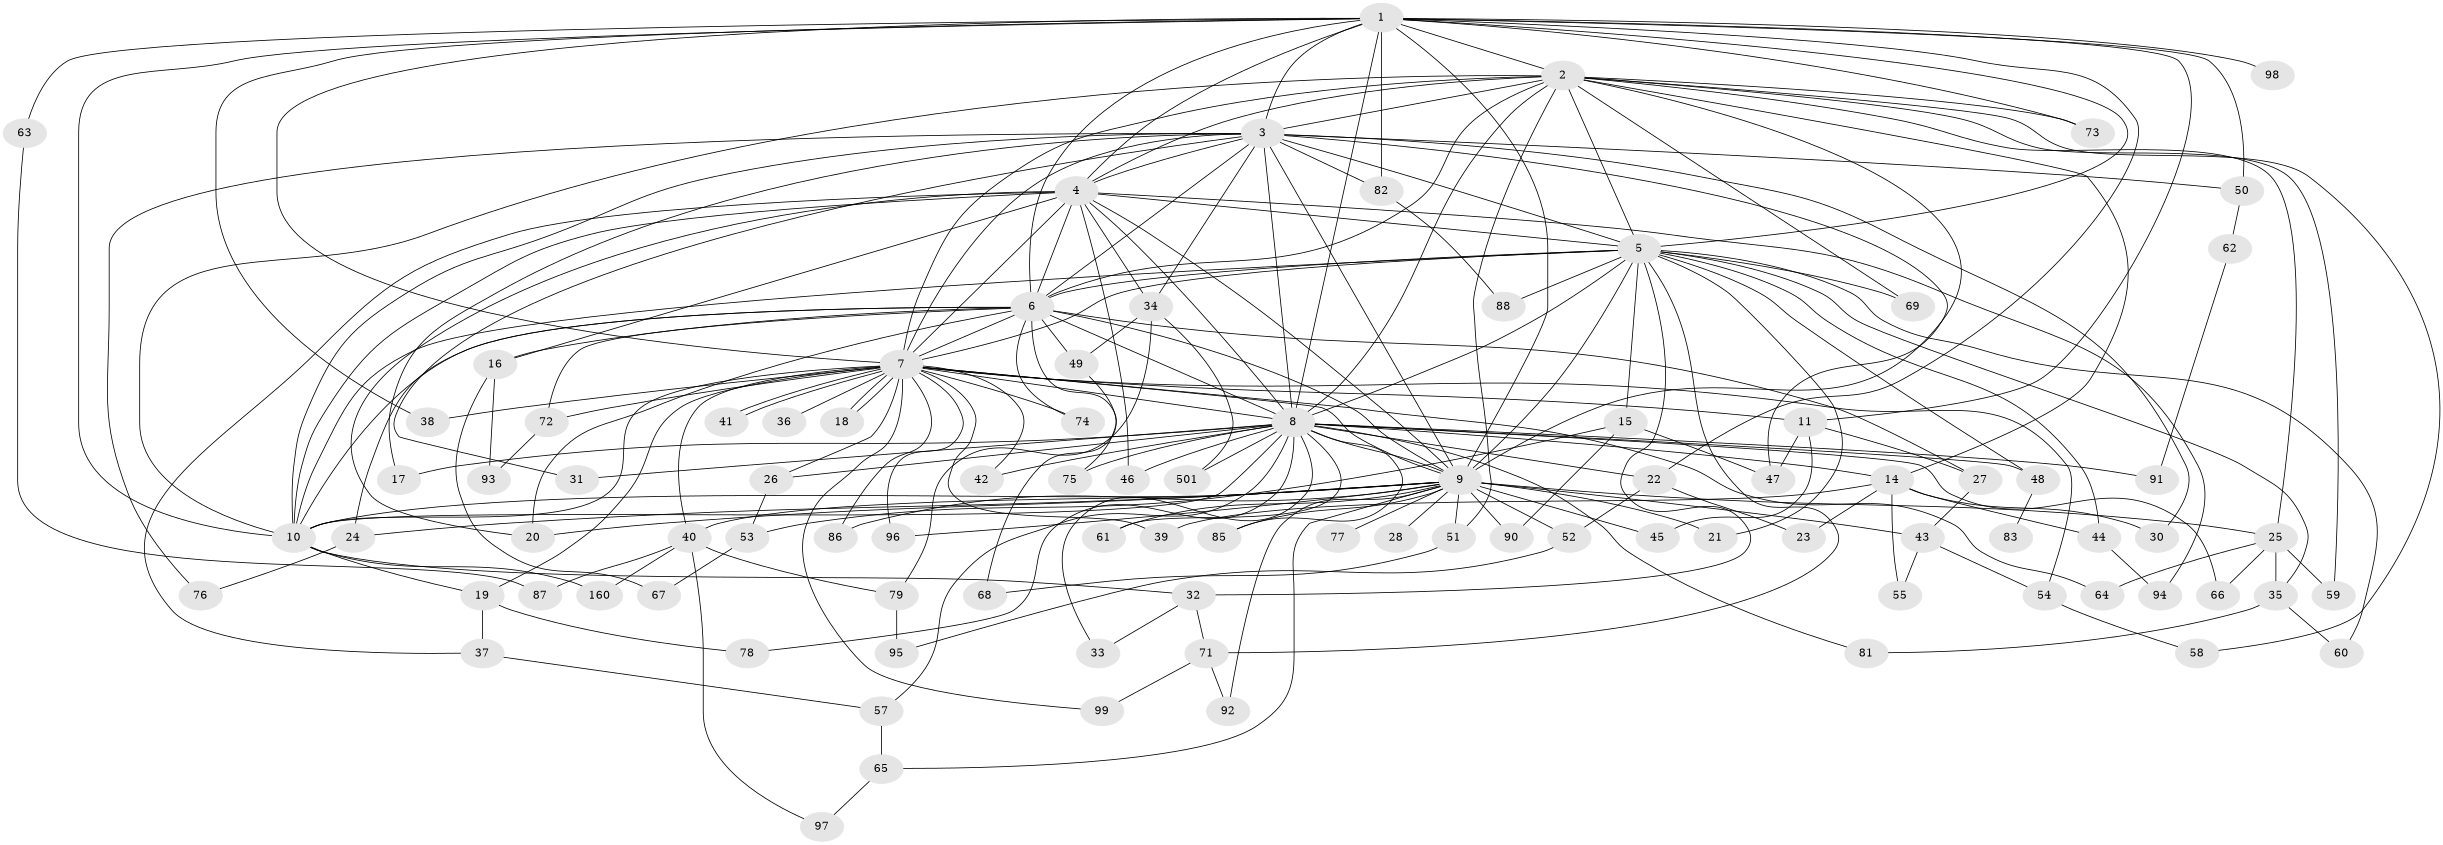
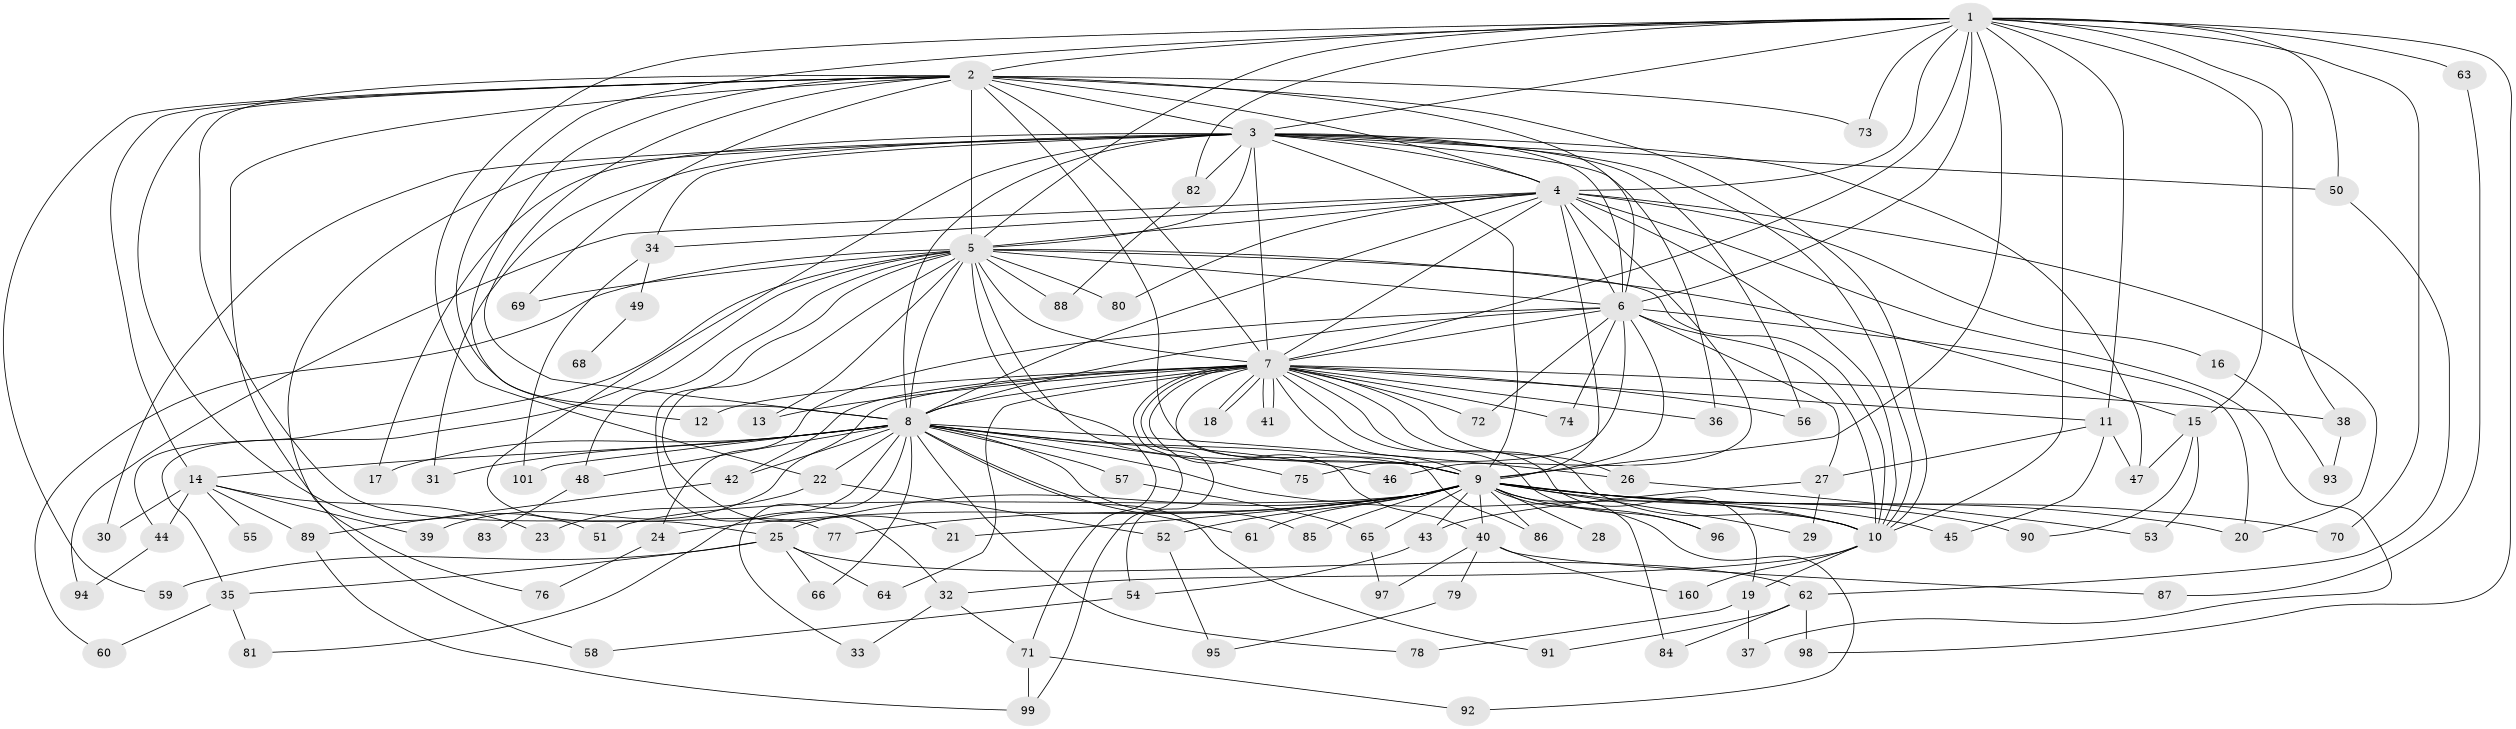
  graph {
    node [color=gray90 style=filled]
    1
    2
    3
    4
    5
    6
    7
    8
    9
    10
    11
    15
    22
    38
    50
    63
+   70
    73
    82
    98
+   12
    14
    25
    51
    58
    59
    69
    17
    30
    31
    34
    36
    47
+   56
    76
    77
    16
    37
    46
+   80
    94
    20
+   13
    21
    32
    35
    44
    48
    60
    71
    88
    24
    27
    49
    72
    74
    75
    18
    19
    26
    39
    40
    41
    42
    54
    64
    86
    96
    99
    33
    57
    61
    66
    78
    81
    85
    91
-   101 [label=501]
+   101
    28
+   29
    43
    45
    52
    65
+   84
    90
    92
    n88 [label=160]
    53
    23
    62
    87
    55
+   89
    68
    79
-   67
    93
    83
    97
    95
    1 -- 2
    1 -- 3
    1 -- 4
    1 -- 5
    1 -- 6
    1 -- 7
    1 -- 8
    1 -- 9
    1 -- 10
    1 -- 11
+   1 -- 15
    1 -- 22
    1 -- 38
    1 -- 50
    1 -- 63
+   1 -- 70
    1 -- 73
    1 -- 82
    1 -- 98
    2 -- 3
    2 -- 4
    2 -- 5
    2 -- 6
    2 -- 7
    2 -- 8
    2 -- 9
    2 -- 10
    2 -- 73
+   2 -- 12
    2 -- 14
    2 -- 25
    2 -- 51
    2 -- 58
    2 -- 59
    2 -- 69
    3 -- 4
    3 -- 5
    3 -- 6
    3 -- 7
    3 -- 8
    3 -- 9
    3 -- 10
    3 -- 50
    3 -- 82
    3 -- 17
    3 -- 30
    3 -- 31
    3 -- 34
+   3 -- 36
    3 -- 47
+   3 -- 56
    3 -- 76
+   3 -- 77
    4 -- 5
    4 -- 6
    4 -- 7
    4 -- 8
    4 -- 9
    4 -- 10
    4 -- 34
    4 -- 16
    4 -- 37
    4 -- 46
+   4 -- 80
    4 -- 94
    4 -- 20
    5 -- 6
    5 -- 7
    5 -- 8
    5 -- 9
    5 -- 10
    5 -- 15
    5 -- 69
+   5 -- 80
+   5 -- 13
    5 -- 21
    5 -- 32
    5 -- 35
    5 -- 44
    5 -- 48
    5 -- 60
    5 -- 71
    5 -- 88
    6 -- 7
    6 -- 8
    6 -- 9
    6 -- 10
-   6 -- 16
    6 -- 20
    6 -- 24
    6 -- 27
-   6 -- 49
    6 -- 72
    6 -- 74
    6 -- 75
    7 -- 8
    7 -- 9
    7 -- 10
    7 -- 11
    7 -- 38
+   7 -- 12
    7 -- 36
+   7 -- 56
+   7 -- 13
    7 -- 72
    7 -- 74
    7 -- 18
    7 -- 18
    7 -- 19
    7 -- 26
    7 -- 39
    7 -- 40
    7 -- 41
    7 -- 41
    7 -- 42
    7 -- 54
    7 -- 64
    7 -- 86
    7 -- 96
    7 -- 99
    8 -- 9
    8 -- 10
    8 -- 22
    8 -- 14
    8 -- 17
    8 -- 31
    8 -- 46
    8 -- 48
    8 -- 75
    8 -- 26
    8 -- 42
    8 -- 33
    8 -- 57
    8 -- 61
    8 -- 66
    8 -- 78
    8 -- 81
    8 -- 85
    8 -- 91
    8 -- 101
    9 -- 10
+   9 -- 70
    9 -- 25
    9 -- 51
    9 -- 77
    9 -- 20
    9 -- 21
    9 -- 24
    9 -- 40
    9 -- 86
    9 -- 96
    9 -- 61
    9 -- 85
    9 -- 28
+   9 -- 29
    9 -- 43
    9 -- 45
    9 -- 52
    9 -- 65
+   9 -- 84
    9 -- 90
    9 -- 92
    10 -- 32
    10 -- 19
    10 -- n88
    11 -- 47
    11 -- 27
    11 -- 45
    15 -- 47
    15 -- 90
    15 -- 53
    22 -- 52
    22 -- 23
    50 -- 62
    63 -- 87
    82 -- 88
    14 -- 30
    14 -- 44
    14 -- 39
    14 -- 23
    14 -- 55
+   14 -- 89
    25 -- 59
    25 -- 35
    25 -- 64
    25 -- 66
-   51 -- 68
+   25 -- 62
    34 -- 49
    34 -- 101
-   34 -- 79
-   16 -- 67
    16 -- 93
-   37 -- 57
    32 -- 71
    32 -- 33
    35 -- 60
    35 -- 81
    44 -- 94
    48 -- 83
    71 -- 99
    71 -- 92
    24 -- 76
+   27 -- 29
    27 -- 43
    49 -- 68
-   72 -- 93
+   38 -- 93
    19 -- 37
    19 -- 78
    26 -- 53
    40 -- n88
    40 -- 87
    40 -- 79
    40 -- 97
+   42 -- 89
    54 -- 58
    57 -- 65
    43 -- 54
-   43 -- 55
    52 -- 95
    65 -- 97
-   53 -- 67
+   62 -- 98
    62 -- 91
+   62 -- 84
+   89 -- 99
    79 -- 95
  }
